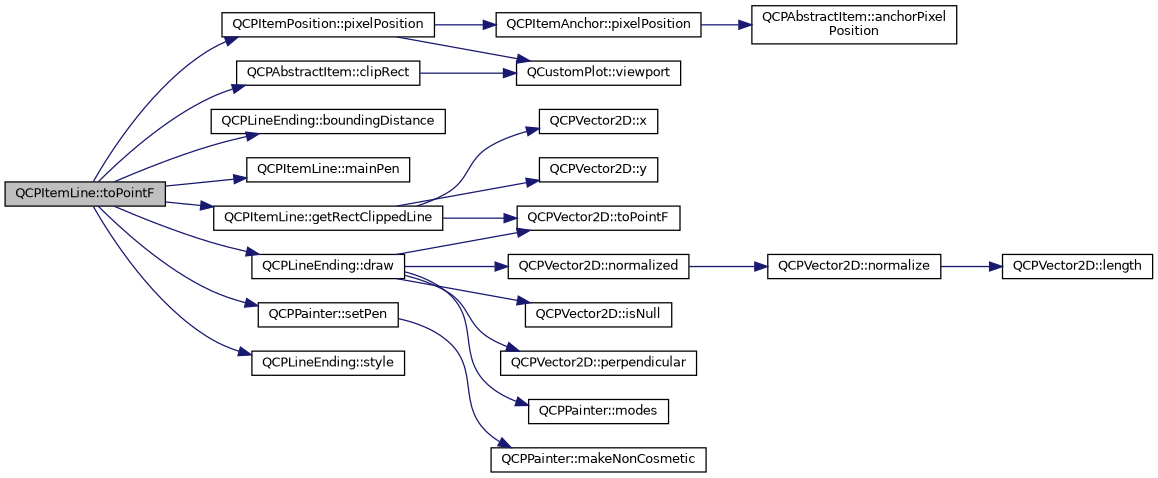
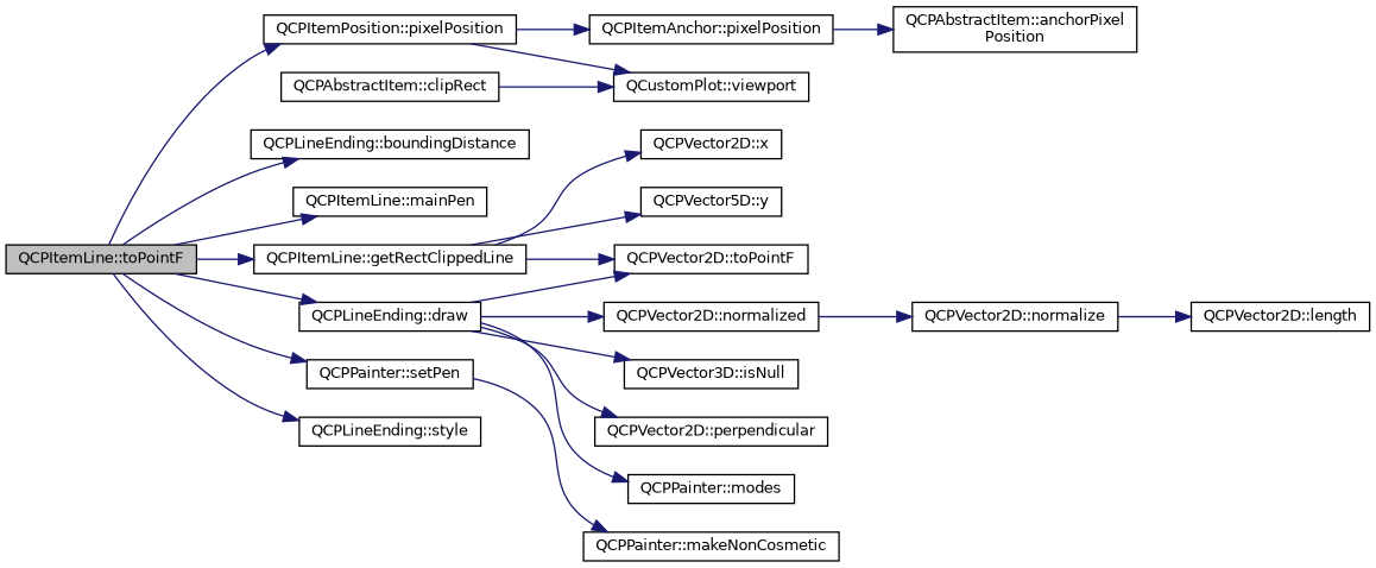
  digraph {
    rankdir=LR
    node [color=black fillcolor=white fontname=Helvetica fontsize=10 shape=record style=filled]
    edge [color=midnightblue fontname=Helvetica fontsize=10 labelfontname=Helvetica labelfontsize=10 style=solid]
    n1 [fillcolor=grey75 fontcolor=black height=0.2 label="QCPItemLine::toPointF" width=0.4]
    n2 [height=0.2 label="QCPItemPosition::pixelPosition" width=0.4]
    n3 [height=0.2 label="QCPLineEnding::boundingDistance" width=0.4]
    n4 [height=0.2 label="QCPItemLine::mainPen" width=0.4]
    n5 [height=0.2 label="QCPItemLine::getRectClippedLine" width=0.4]
    n6 [height=0.2 label="QCPAbstractItem::clipRect" width=0.4]
    n7 [height=0.2 label="QCPPainter::setPen" width=0.4]
    n8 [height=0.2 label="QCPLineEnding::style" width=0.4]
    n9 [height=0.2 label="QCPLineEnding::draw" width=0.4]
    n10 [height=0.2 label="QCPItemAnchor::pixelPosition" width=0.4]
    n11 [height=0.2 label="QCustomPlot::viewport" width=0.4]
    n12 [height=0.2 label="QCPVector2D::x" width=0.4]
-   n13 [height=0.2 label="QCPVector2D::y" width=0.4]
+   n13 [height=0.2 label="QCPVector5D::y" width=0.4]
    n14 [height=0.2 label="QCPVector2D::toPointF" width=0.4]
    n15 [height=0.2 label="QCPPainter::makeNonCosmetic" width=0.4]
    n16 [height=0.2 label="QCPVector2D::normalized" width=0.4]
-   n17 [height=0.2 label="QCPVector2D::isNull" width=0.4]
+   n17 [height=0.2 label="QCPVector3D::isNull" width=0.4]
    n18 [height=0.2 label="QCPVector2D::perpendicular" width=0.4]
    n19 [height=0.2 label="QCPPainter::modes" width=0.4]
    n20 [height=0.2 label="QCPAbstractItem::anchorPixel\lPosition" width=0.4]
    n21 [height=0.2 label="QCPVector2D::normalize" width=0.4]
    n22 [height=0.2 label="QCPVector2D::length" width=0.4]
    n1 -> n2
    n1 -> n3
    n1 -> n4
    n1 -> n5
-   n1 -> n6
    n1 -> n7
    n1 -> n8
    n1 -> n9
    n2 -> n10
    n2 -> n11
    n5 -> n12
    n5 -> n13
    n5 -> n14
    n6 -> n11
    n7 -> n15
    n9 -> n14
    n9 -> n16
    n9 -> n17
    n9 -> n18
    n9 -> n19
    n10 -> n20
    n16 -> n21
    n21 -> n22
  }
